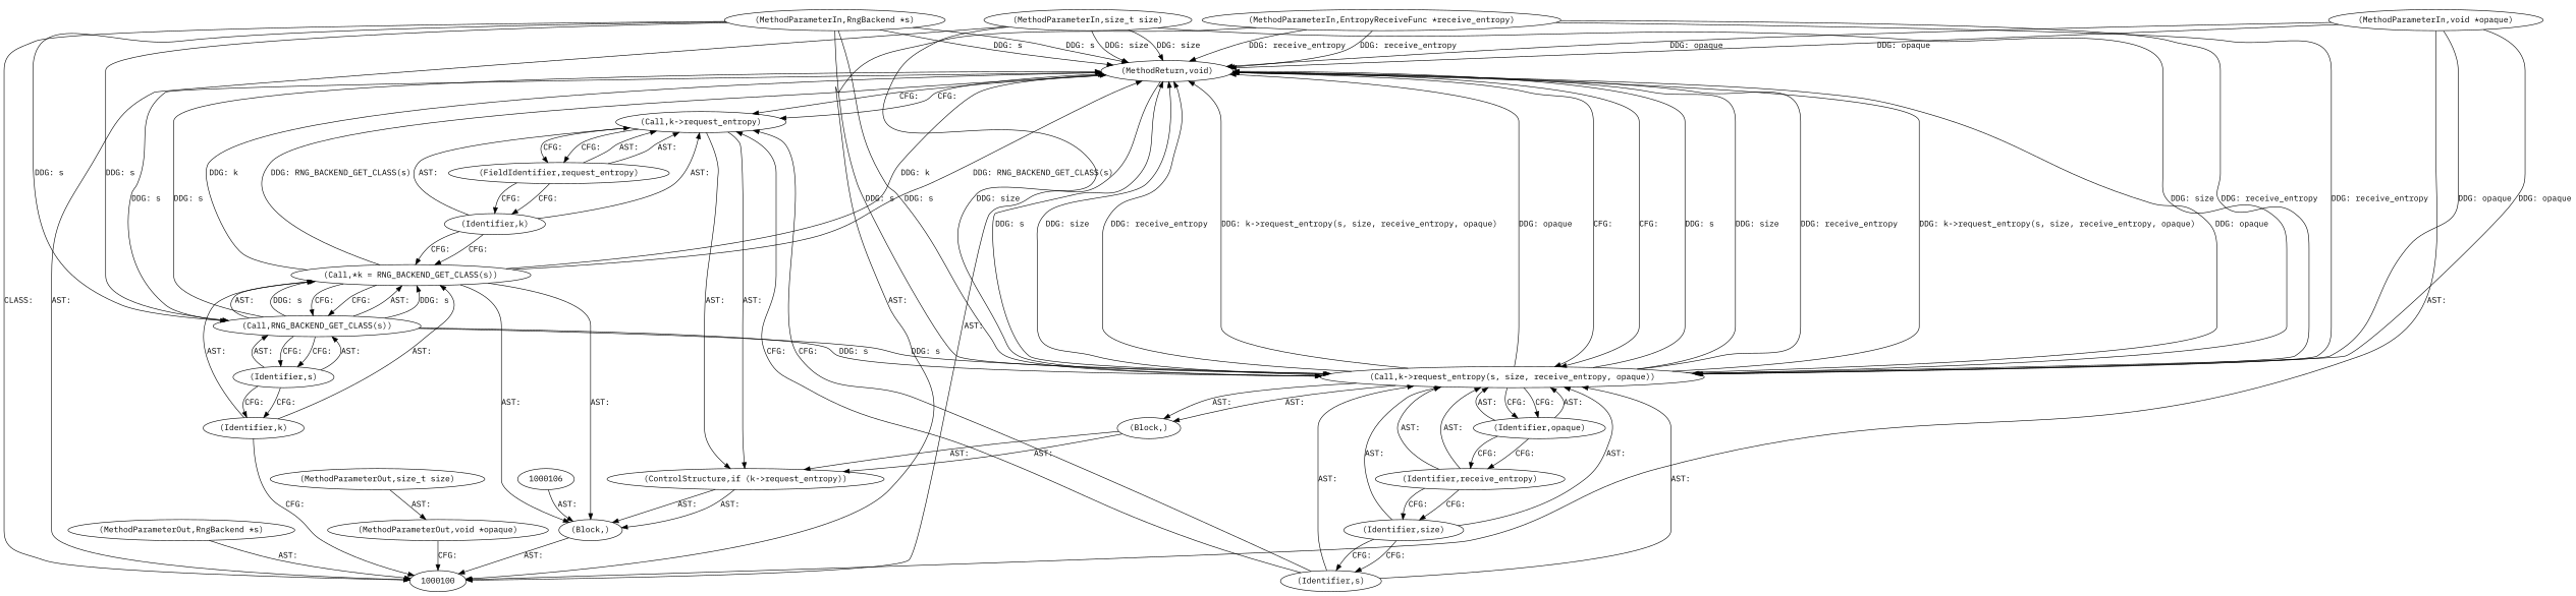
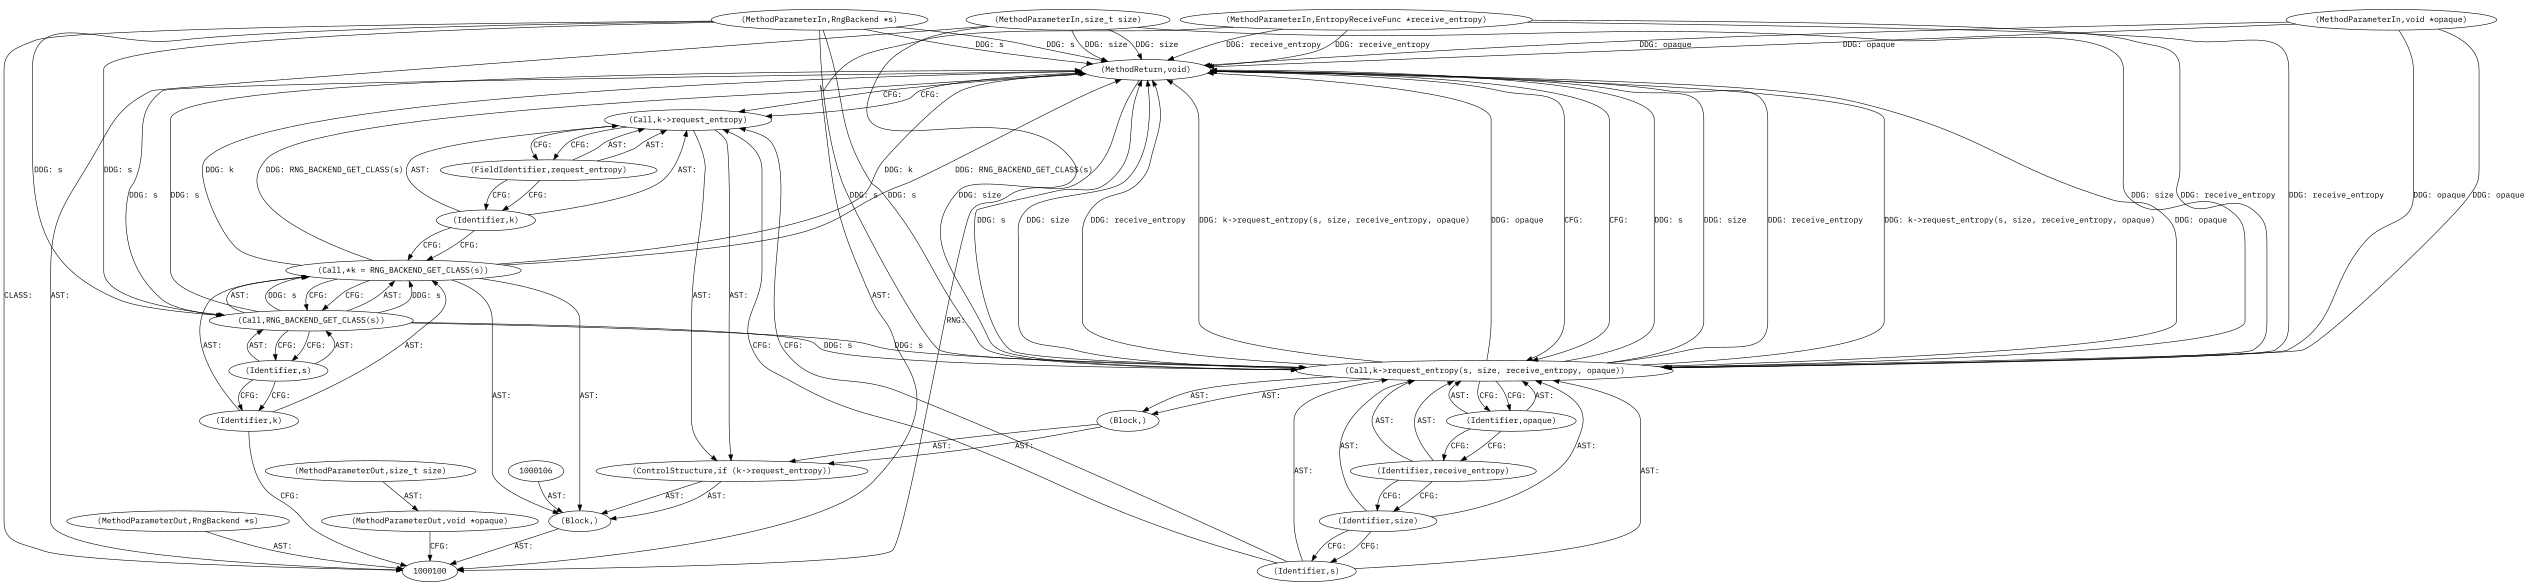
  digraph {
    fontname="IBM Plex Mono"
    node [fontname="IBM Plex Mono"]
    edge [fontname="IBM Plex Mono"]
    n1 [label="(MethodReturn,void)"]
    n2 [label="(Call,k->request_entropy)"]
    n3 [label="(Call,k->request_entropy(s, size, receive_entropy, opaque))"]
    1000100
    n5 [label="(FieldIdentifier,request_entropy)"]
    n6 [label="(ControlStructure,if (k->request_entropy))"]
    n7 [label="(Block,)"]
    n8 [label="(Identifier,opaque)"]
    n9 [label="(MethodParameterIn,RngBackend *s)"]
    n10 [label="(Call,RNG_BACKEND_GET_CLASS(s))"]
    n11 [label="(Call,*k = RNG_BACKEND_GET_CLASS(s))"]
    n12 [label="(Identifier,s)"]
    n13 [label="(MethodParameterOut,RngBackend *s)"]
    n14 [label="(MethodParameterIn,size_t size)"]
    n15 [label="(MethodParameterOut,size_t size)"]
    n16 [label="(MethodParameterOut,void *opaque)"]
    n17 [label="(MethodParameterIn,EntropyReceiveFunc *receive_entropy)"]
    n18 [label="(MethodParameterIn,void *opaque)"]
    n19 [label="(Block,)"]
    n20 [label="(Identifier,k)"]
    n21 [label="(Identifier,k)"]
    n22 [label="(Identifier,s)"]
    n23 [label="(Identifier,size)"]
    n24 [label="(Identifier,receive_entropy)"]
    1000106
    n1 -> n2 [label="CFG: "]
    n1 -> n2 [label="CFG: "]
    n1 -> n3 [label="CFG: "]
    n1 -> n3 [label="CFG: "]
-   n1 -> 1000100 [label="AST: "]
+   n1 -> 1000100 [label="RNG: "]
    n2 -> n5 [label="CFG: "]
    n2 -> n5 [label="CFG: "]
    n2 -> n6 [label="AST: "]
    n2 -> n6 [label="AST: "]
    n3 -> n1 [label="DDG: s"]
    n3 -> n1 [label="DDG: size"]
    n3 -> n1 [label="DDG: receive_entropy"]
    n3 -> n1 [label="DDG: k->request_entropy(s, size, receive_entropy, opaque)"]
    n3 -> n1 [label="DDG: opaque"]
    n3 -> n1 [label="DDG: s"]
    n3 -> n1 [label="DDG: size"]
    n3 -> n1 [label="DDG: receive_entropy"]
    n3 -> n1 [label="DDG: k->request_entropy(s, size, receive_entropy, opaque)"]
    n3 -> n1 [label="DDG: opaque"]
    n3 -> n7 [label="AST: "]
    n3 -> n7 [label="AST: "]
    n3 -> n8 [label="CFG: "]
    n3 -> n8 [label="CFG: "]
    n5 -> n2 [label="AST: "]
    n5 -> n2 [label="AST: "]
    n5 -> n21 [label="CFG: "]
    n5 -> n21 [label="CFG: "]
    n6 -> n19 [label="AST: "]
    n6 -> n19 [label="AST: "]
    n7 -> n6 [label="AST: "]
    n7 -> n6 [label="AST: "]
    n8 -> n3 [label="AST: "]
    n8 -> n3 [label="AST: "]
    n8 -> n24 [label="CFG: "]
    n8 -> n24 [label="CFG: "]
    n9 -> n1 [label="DDG: s"]
    n9 -> n1 [label="DDG: s"]
    n9 -> n3 [label="DDG: s"]
    n9 -> n3 [label="DDG: s"]
    n9 -> 1000100 [label="CLASS: "]
    n9 -> n10 [label="DDG: s"]
    n9 -> n10 [label="DDG: s"]
    n10 -> n1 [label="DDG: s"]
    n10 -> n1 [label="DDG: s"]
    n10 -> n3 [label="DDG: s"]
    n10 -> n3 [label="DDG: s"]
    n10 -> n11 [label="AST: "]
    n10 -> n11 [label="DDG: s"]
    n10 -> n11 [label="AST: "]
    n10 -> n11 [label="DDG: s"]
    n10 -> n12 [label="CFG: "]
    n10 -> n12 [label="CFG: "]
    n11 -> n1 [label="DDG: k"]
    n11 -> n1 [label="DDG: RNG_BACKEND_GET_CLASS(s)"]
    n11 -> n1 [label="DDG: k"]
    n11 -> n1 [label="DDG: RNG_BACKEND_GET_CLASS(s)"]
    n11 -> n10 [label="CFG: "]
    n11 -> n10 [label="CFG: "]
    n11 -> n19 [label="AST: "]
    n11 -> n19 [label="AST: "]
    n12 -> n10 [label="AST: "]
    n12 -> n10 [label="AST: "]
    n12 -> n20 [label="CFG: "]
    n12 -> n20 [label="CFG: "]
    n13 -> 1000100 [label="AST: "]
    n14 -> n1 [label="DDG: size"]
    n14 -> n1 [label="DDG: size"]
    n14 -> n3 [label="DDG: size"]
    n14 -> n3 [label="DDG: size"]
    n14 -> 1000100 [label="AST: "]
    n15 -> n16 [label="AST: "]
    n16 -> 1000100 [label="CFG: "]
    n17 -> n1 [label="DDG: receive_entropy"]
    n17 -> n1 [label="DDG: receive_entropy"]
    n17 -> n3 [label="DDG: receive_entropy"]
    n17 -> n3 [label="DDG: receive_entropy"]
    n17 -> 1000100 [label="AST: "]
    n18 -> n1 [label="DDG: opaque"]
    n18 -> n1 [label="DDG: opaque"]
    n18 -> n3 [label="DDG: opaque"]
    n18 -> n3 [label="DDG: opaque"]
-   n18 -> 1000100 [label="AST: "]
    n19 -> 1000100 [label="AST: "]
    n20 -> 1000100 [label="CFG: "]
    n20 -> n11 [label="AST: "]
    n20 -> n11 [label="AST: "]
    n21 -> n2 [label="AST: "]
    n21 -> n2 [label="AST: "]
    n21 -> n11 [label="CFG: "]
    n21 -> n11 [label="CFG: "]
    n22 -> n2 [label="CFG: "]
    n22 -> n2 [label="CFG: "]
    n22 -> n3 [label="AST: "]
    n22 -> n3 [label="AST: "]
    n23 -> n3 [label="AST: "]
    n23 -> n3 [label="AST: "]
    n23 -> n22 [label="CFG: "]
    n23 -> n22 [label="CFG: "]
    n24 -> n3 [label="AST: "]
    n24 -> n3 [label="AST: "]
    n24 -> n23 [label="CFG: "]
    n24 -> n23 [label="CFG: "]
    1000106 -> n19 [label="AST: "]
  }
